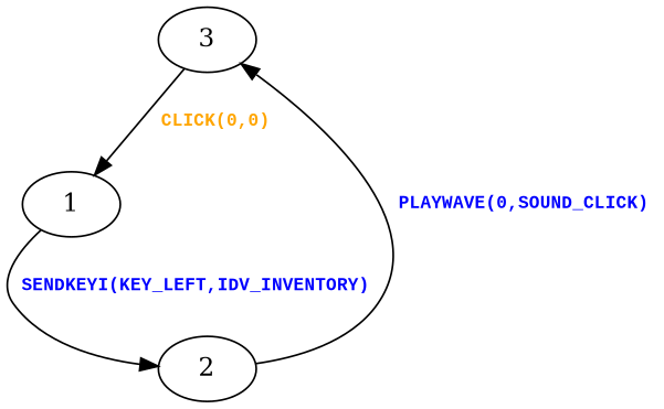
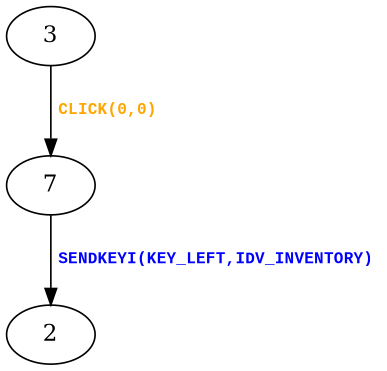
  digraph {
    node [shape=oval]
    edge [fontcolor=blue]
    n1 [label=3]
-   1
+   1 [label=7]
    2
    n1 -> 1 [fontcolor=orange label=< <table border="0"><tr><td><font face="Courier New" point-size="10"><b>CLICK(0,0)<br align="left"/></b></font></td></tr> </table>>]
    1 -> 2 [label=< <table border="0"><tr><td><font face="Courier New" point-size="10"><b>SENDKEYI(KEY_LEFT,IDV_INVENTORY)<br align="left"/></b></font></td></tr> </table>>]
-   2 -> n1 [label=< <table border="0"><tr><td><font face="Courier New" point-size="10"><b>PLAYWAVE(0,SOUND_CLICK)<br align="left"/></b></font></td></tr> </table>>]
  }
